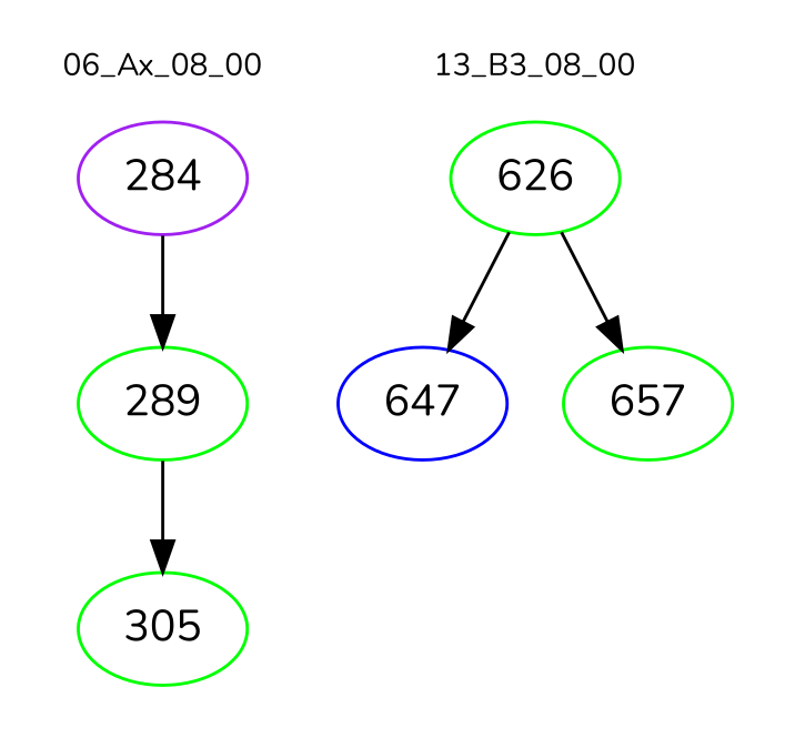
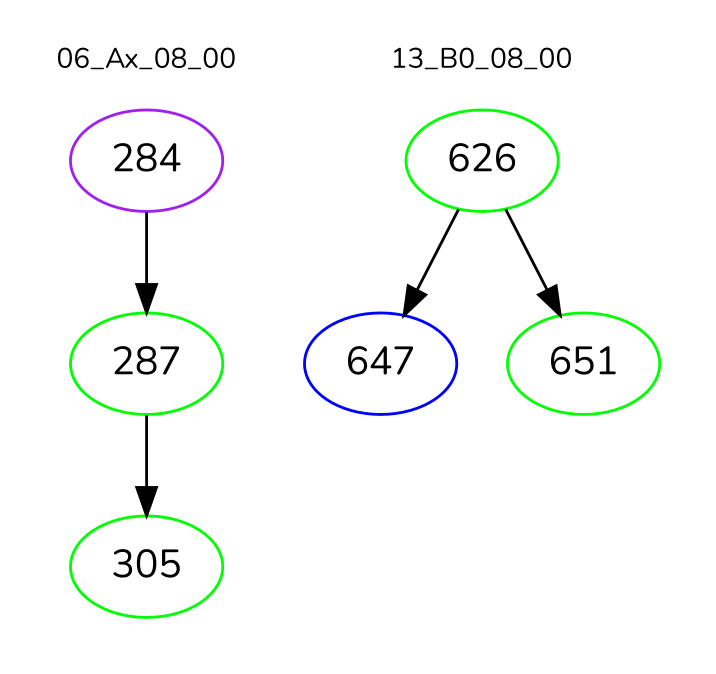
  digraph {
    fontname=Nunito
    node [color=green fontname=Nunito]
    edge [color=black fontname=Nunito]
-   n1 [label=289]
+   n1 [label=287]
    n2 [color=purple label=284]
    n3 [label=305]
    n4 [label=626]
    n5 [color=blue label=647]
-   n6 [label=657]
+   n6 [label=651]
    subgraph cluster_1 {
      color=white
      fontsize=10
      label="06_Ax_08_00"
      n1
      n2
      n3
    }
    subgraph cluster_2 {
      color=white
      fontsize=10
-     label="13_B3_08_00"
+     label="13_B0_08_00"
      n4
      n5
      n6
    }
    n1 -> n3
    n2 -> n1
    n4 -> n5
    n4 -> n6
  }
